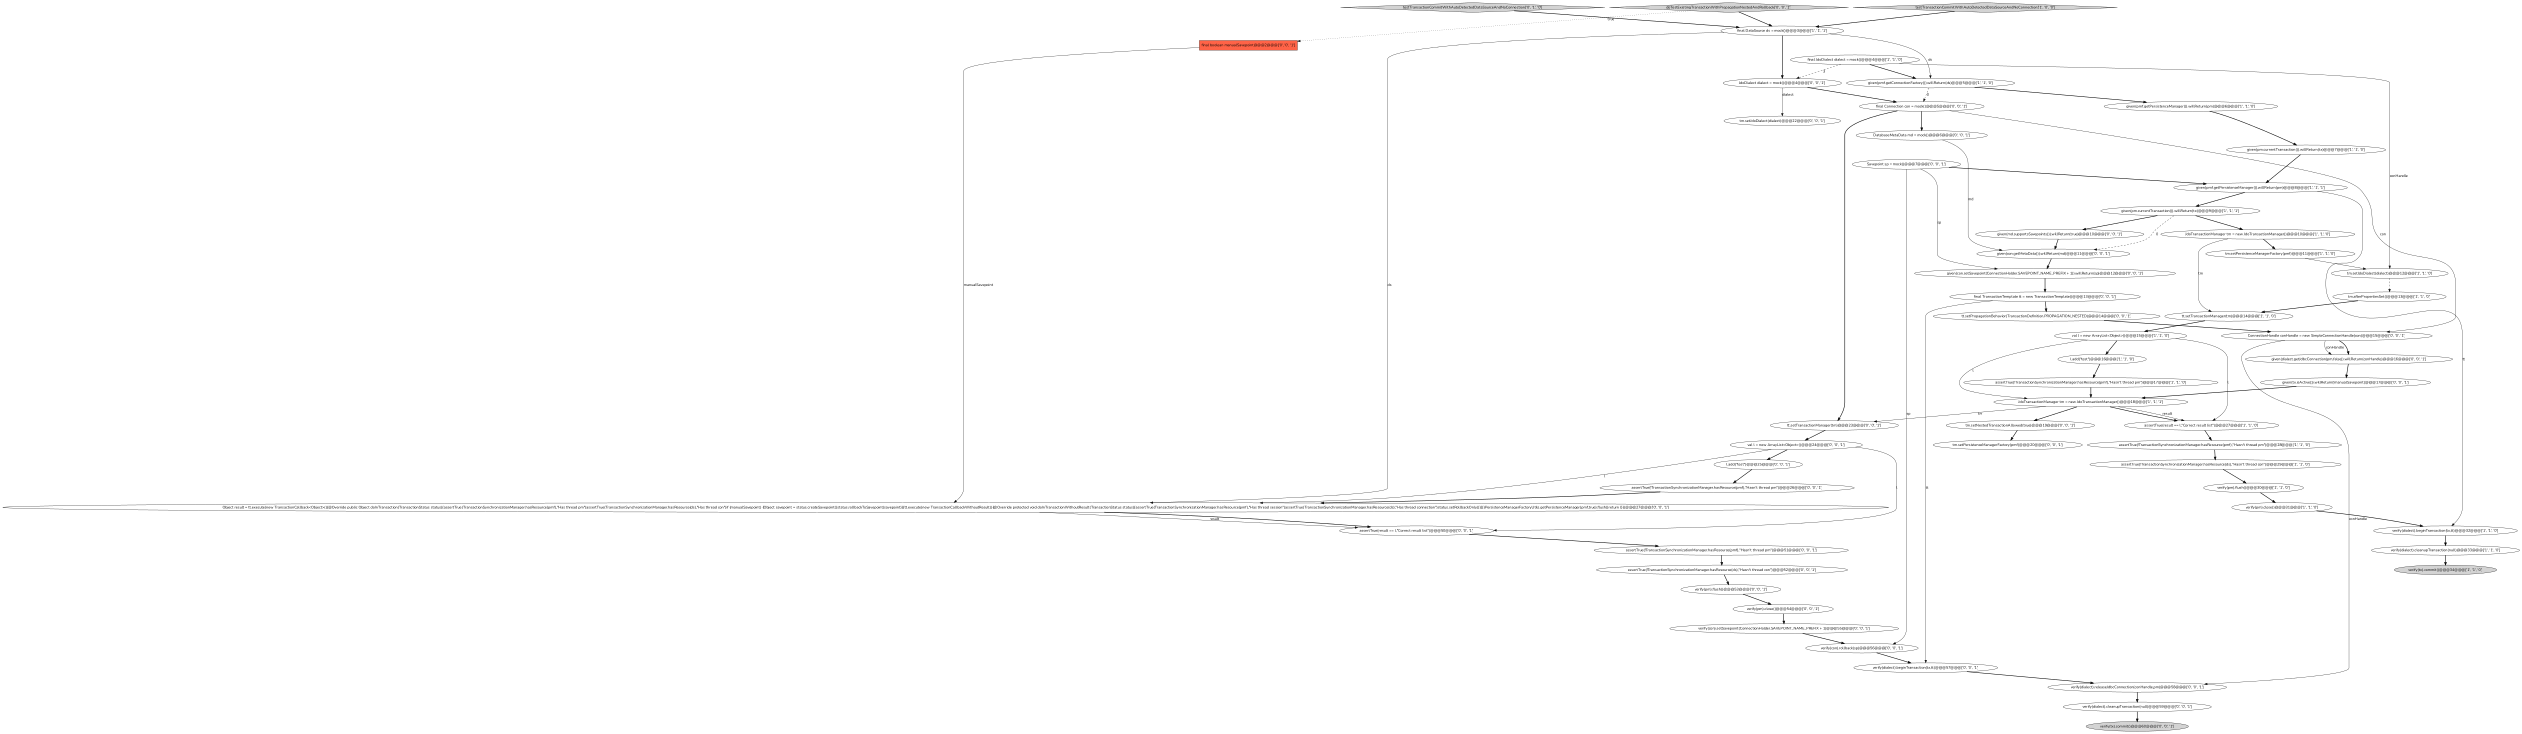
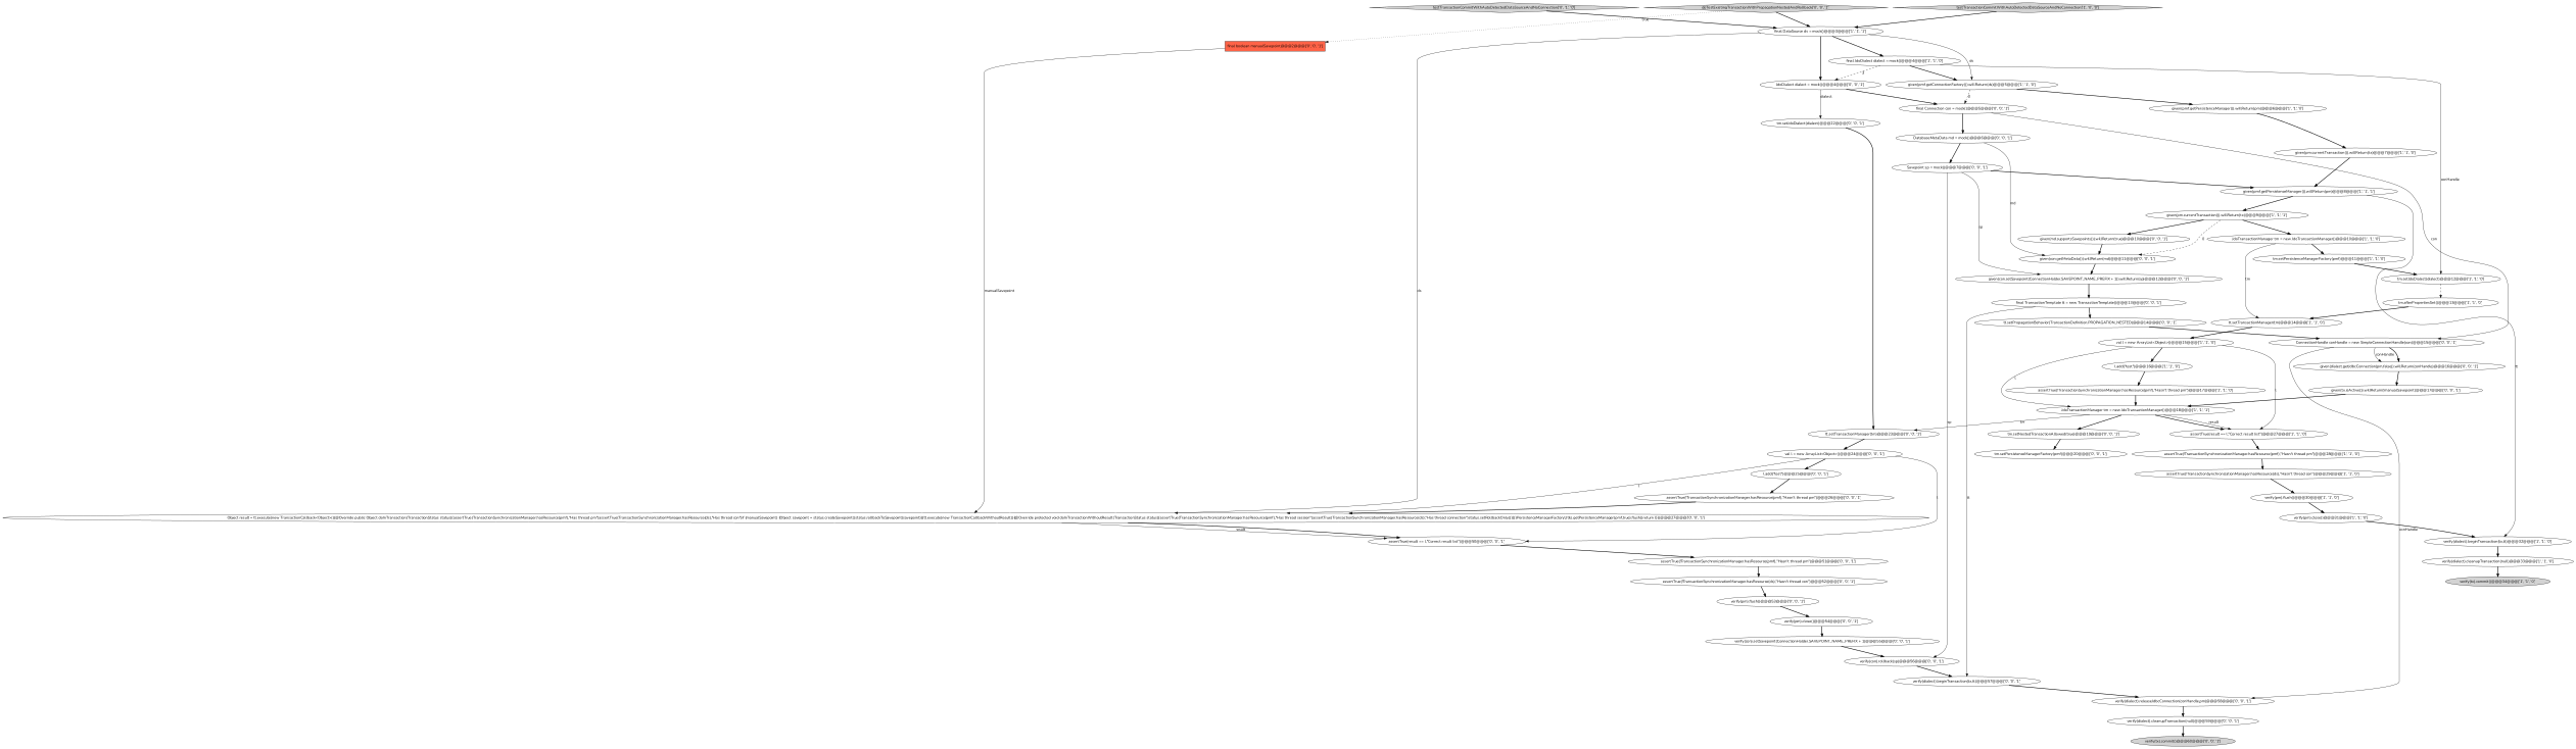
  digraph {
    fontname=Nunito
    node [fillcolor=white fontname=Nunito shape=ellipse style=filled]
    edge [fontname=Nunito style=bold]
    n1 [label="assertTrue(!TransactionSynchronizationManager.hasResource(pmf),\"Hasn't thread pm\")@@@17@@@['1', '1', '0']"]
    n2 [label="JdoTransactionManager tm = new JdoTransactionManager()@@@18@@@['1', '1', '1']"]
    n3 [label="assertTrue(result == l,\"Correct result list\")@@@27@@@['1', '1', '0']"]
    n4 [label="tm.setNestedTransactionAllowed(true)@@@19@@@['0', '0', '1']"]
    n5 [label="tt.setTransactionManager(tm)@@@23@@@['0', '0', '1']"]
    n6 [label="given(pmf.getPersistenceManager()).willReturn(pm)@@@8@@@['1', '1', '1']"]
    n7 [label="given(pm.currentTransaction()).willReturn(tx)@@@9@@@['1', '1', '1']"]
    n8 [label="verify(dialect).beginTransaction(tx,tt)@@@32@@@['1', '1', '0']"]
    n9 [label="given(md.supportsSavepoints()).willReturn(true)@@@10@@@['0', '0', '1']"]
    n10 [label="given(con.getMetaData()).willReturn(md)@@@11@@@['0', '0', '1']"]
    n11 [label="JdoTransactionManager tm = new JdoTransactionManager()@@@10@@@['1', '1', '0']"]
    n12 [label="verify(dialect).cleanupTransaction(null)@@@33@@@['1', '1', '0']"]
    n13 [fillcolor=lightgray label="verify(tx).commit()@@@34@@@['1', '1', '0']"]
    n14 [fillcolor=lightgray label="testTransactionCommitWithAutoDetectedDataSourceAndNoConnection['0', '1', '0']" shape=diamond]
    n15 [label="final DataSource ds = mock()@@@3@@@['1', '1', '1']"]
    n16 [label="Object result = tt.execute(new TransactionCallback<Object>(){@Override public Object doInTransaction(TransactionStatus status){assertTrue(TransactionSynchronizationManager.hasResource(pmf),\"Has thread pm\")assertTrue(TransactionSynchronizationManager.hasResource(ds),\"Has thread con\")if (manualSavepoint) {Object savepoint = status.createSavepoint()status.rollbackToSavepoint(savepoint)}{tt.execute(new TransactionCallbackWithoutResult(){@Override protected void doInTransactionWithoutResult(TransactionStatus status){assertTrue(TransactionSynchronizationManager.hasResource(pmf),\"Has thread session\")assertTrue(TransactionSynchronizationManager.hasResource(ds),\"Has thread connection\")status.setRollbackOnly()}})}PersistenceManagerFactoryUtils.getPersistenceManager(pmf,true).flush()return l}})@@@27@@@['0', '0', '1']"]
    n17 [label="final JdoDialect dialect = mock()@@@4@@@['1', '1', '0']"]
    n18 [label="given(pmf.getConnectionFactory()).willReturn(ds)@@@5@@@['1', '1', '0']"]
    n19 [label="JdoDialect dialect = mock()@@@4@@@['0', '0', '1']"]
    n20 [label="assertTrue(result == l,\"Correct result list\")@@@50@@@['0', '0', '1']"]
    n21 [label="assertTrue(!TransactionSynchronizationManager.hasResource(pmf),\"Hasn't thread pm\")@@@51@@@['0', '0', '1']"]
    n22 [label="Savepoint sp = mock()@@@7@@@['0', '0', '1']"]
    n23 [label="verify(con).rollback(sp)@@@56@@@['0', '0', '1']"]
    n24 [label="given(con.setSavepoint(ConnectionHolder.SAVEPOINT_NAME_PREFIX + 1)).willReturn(sp)@@@12@@@['0', '0', '1']"]
    n25 [label="verify(dialect).beginTransaction(tx,tt)@@@57@@@['0', '0', '1']"]
    n26 [label="final TransactionTemplate tt = new TransactionTemplate()@@@13@@@['0', '0', '1']"]
    n27 [label="tt.setPropagationBehavior(TransactionDefinition.PROPAGATION_NESTED)@@@14@@@['0', '0', '1']"]
    n28 [label="ConnectionHandle conHandle = new SimpleConnectionHandle(con)@@@15@@@['0', '0', '1']"]
    n29 [label="verify(dialect).releaseJdbcConnection(conHandle,pm)@@@58@@@['0', '0', '1']"]
    n30 [label="tm.afterPropertiesSet()@@@13@@@['1', '1', '0']"]
    n31 [label="tt.setTransactionManager(tm)@@@14@@@['1', '1', '0']"]
    n32 [label="val l = new ArrayList<Object>()@@@15@@@['1', '1', '0']"]
    n33 [label="given(pm.currentTransaction()).willReturn(tx)@@@7@@@['1', '1', '0']"]
    n34 [label="given(pmf.getPersistenceManager()).willReturn(pm)@@@6@@@['1', '1', '0']"]
    n35 [label="verify(dialect).cleanupTransaction(null)@@@59@@@['0', '0', '1']"]
    n36 [fillcolor=lightgray label="verify(tx).commit()@@@60@@@['0', '0', '1']"]
    n37 [label="assertTrue(!TransactionSynchronizationManager.hasResource(pmf),\"Hasn't thread pm\")@@@26@@@['0', '0', '1']"]
    n38 [label="tm.setPersistenceManagerFactory(pmf)@@@20@@@['0', '0', '1']"]
    n39 [label="assertTrue(!TransactionSynchronizationManager.hasResource(ds),\"Hasn't thread con\")@@@29@@@['1', '1', '0']"]
    n40 [label="verify(pm).flush()@@@30@@@['1', '1', '0']"]
    n41 [label="verify(pm).close()@@@31@@@['1', '1', '0']"]
    n42 [fillcolor=lightgray label="testTransactionCommitWithAutoDetectedDataSourceAndNoConnection['1', '0', '0']" shape=diamond]
    n43 [label="tm.setJdoDialect(dialect)@@@12@@@['1', '1', '0']"]
    n44 [label="final Connection con = mock()@@@5@@@['0', '0', '1']"]
    n45 [label="tm.setJdoDialect(dialect)@@@22@@@['0', '0', '1']"]
    n46 [label="l.add(\"test\")@@@16@@@['1', '1', '0']"]
    n47 [label="assertTrue(!TransactionSynchronizationManager.hasResource(pmf),\"Hasn't thread pm\")@@@28@@@['1', '1', '0']"]
    n48 [label="val l = new ArrayList<Object>()@@@24@@@['0', '0', '1']"]
    n49 [label="verify(con).setSavepoint(ConnectionHolder.SAVEPOINT_NAME_PREFIX + 1)@@@55@@@['0', '0', '1']"]
    n50 [label="tm.setPersistenceManagerFactory(pmf)@@@11@@@['1', '1', '0']"]
    n51 [label="verify(pm).flush()@@@53@@@['0', '0', '1']"]
    n52 [label="verify(pm).close()@@@54@@@['0', '0', '1']"]
    n53 [label="l.add(\"test\")@@@25@@@['0', '0', '1']"]
    n54 [fillcolor=tomato label="final boolean manualSavepoint@@@2@@@['0', '0', '1']" shape=box]
    n55 [label="given(dialect.getJdbcConnection(pm,false)).willReturn(conHandle)@@@16@@@['0', '0', '1']"]
    n56 [label="given(tx.isActive()).willReturn(!manualSavepoint)@@@17@@@['0', '0', '1']"]
    n57 [label="assertTrue(!TransactionSynchronizationManager.hasResource(ds),\"Hasn't thread con\")@@@52@@@['0', '0', '1']"]
    n58 [label="DatabaseMetaData md = mock()@@@6@@@['0', '0', '1']"]
    n59 [fillcolor=lightgray label="doTestExistingTransactionWithPropagationNestedAndRollback['0', '0', '1']" shape=diamond]
    n1 -> n2
    n2 -> n3
    n2 -> n3 [label=result style=solid]
    n2 -> n4
    n2 -> n5 [label=tm style=solid]
    n3 -> n47
    n4 -> n38
    n5 -> n48
    n6 -> n7
    n6 -> n8 [label=tt style=solid]
    n7 -> n9
    n7 -> n10 [label=0 style=dashed]
    n7 -> n11
    n8 -> n12
    n9 -> n10
    n10 -> n24
    n11 -> n31 [label=tm style=solid]
    n11 -> n50
    n12 -> n13
    n14 -> n15
    n15 -> n16 [label=ds style=solid]
+   n15 -> n17
    n15 -> n18 [label=ds style=solid]
    n15 -> n19
    n16 -> n20 [label=result style=solid]
    n16 -> n20
    n17 -> n18
    n17 -> n19 [label=3 style=dashed]
    n17 -> n43 [label=conHandle style=solid]
    n18 -> n34
    n18 -> n44 [label=0 style=dashed]
    n19 -> n44
    n19 -> n45 [label=dialect style=solid]
    n20 -> n21
    n21 -> n57
    n22 -> n6
    n22 -> n23 [label=sp style=solid]
    n22 -> n24 [label=sp style=solid]
    n23 -> n25
    n24 -> n26
    n25 -> n29
    n26 -> n25 [label=tt style=solid]
    n26 -> n27
    n27 -> n28
    n28 -> n29 [label=conHandle style=solid]
    n28 -> n55
    n28 -> n55 [label=conHandle style=solid]
    n29 -> n35
    n30 -> n31
    n31 -> n32
    n32 -> n2 [label=l style=solid]
    n32 -> n3 [label=l style=solid]
    n32 -> n46
    n33 -> n6
    n34 -> n33
    n35 -> n36
    n37 -> n16
    n39 -> n40
    n40 -> n41
    n41 -> n8
    n42 -> n15
    n43 -> n30 [style=dashed]
    n44 -> n28 [label=con style=solid]
    n44 -> n58
-   n44 -> n5
+   n45 -> n5
    n46 -> n1
    n47 -> n39
    n48 -> n16 [label=l style=solid]
    n48 -> n20 [label=l style=solid]
    n48 -> n53
    n49 -> n23
-   n50 -> n43 [style=solid]
+   n50 -> n43
    n51 -> n52
    n52 -> n49
    n53 -> n37
    n54 -> n16 [label=manualSavepoint style=solid]
    n55 -> n56
    n56 -> n2
    n57 -> n51
    n58 -> n10 [label=md style=solid]
+   n58 -> n22
    n59 -> n15
    n59 -> n54 [label=true style=dotted]
  }
